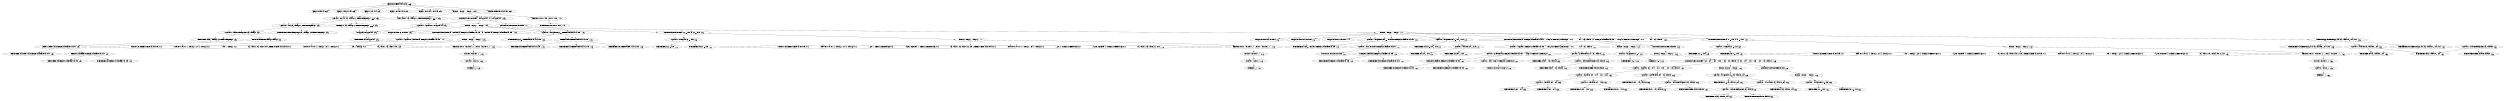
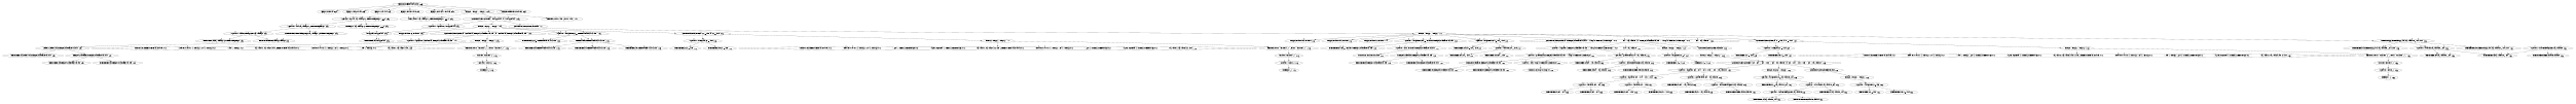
  digraph {
    n1 [label=<(METHOD,TIFFReadRawTile1)<SUB>1089</SUB>>]
    n2 [label=<(PARAM,TIFF *tif)<SUB>1089</SUB>>]
    n3 [label=<(PARAM,uint32_t tile)<SUB>1089</SUB>>]
    n4 [label=<(PARAM,void *buf)<SUB>1089</SUB>>]
    n5 [label=<(PARAM,tmsize_t size)<SUB>1090</SUB>>]
    n6 [label=<(PARAM,const char *module)<SUB>1090</SUB>>]
    n7 [label=<(BLOCK,&lt;empty&gt;,&lt;empty&gt;)<SUB>1091</SUB>>]
    n8 [label=<(METHOD_RETURN,tmsize_t)<SUB>1089</SUB>>]
    n9 [label=<(&lt;operator&gt;.equals,(tif-&gt;tif_flags &amp; TIFF_NOREADRAW) == 0)<SUB>1092</SUB>>]
    n10 [label=<(assert,assert((tif-&gt;tif_flags &amp; TIFF_NOREADRAW) == 0))<SUB>1092</SUB>>]
    n11 [label=<(CONTROL_STRUCTURE,if (!isMapped(tif)),if (!isMapped(tif)))<SUB>1093</SUB>>]
    n12 [label=<(RETURN,return (size);,return (size);)<SUB>1140</SUB>>]
    n13 [label=<(&lt;operator&gt;.logicalNot,!isMapped(tif))<SUB>1093</SUB>>]
    n14 [label=<(BLOCK,&lt;empty&gt;,&lt;empty&gt;)<SUB>1094</SUB>>]
    n15 [label=<(CONTROL_STRUCTURE,else,else)<SUB>1117</SUB>>]
-   n16 [label=<(IDENTIFIER,size,return (size);)<SUB>1140</SUB>>]
    n17 [label=<(&lt;operator&gt;.and,tif-&gt;tif_flags &amp; TIFF_NOREADRAW)<SUB>1092</SUB>>]
    n18 [label=<(LITERAL,0,(tif-&gt;tif_flags &amp; TIFF_NOREADRAW) == 0)<SUB>1092</SUB>>]
    n19 [label=<(&lt;operator&gt;.indirectFieldAccess,tif-&gt;tif_flags)<SUB>1092</SUB>>]
    n20 [label=<(IDENTIFIER,TIFF_NOREADRAW,tif-&gt;tif_flags &amp; TIFF_NOREADRAW)<SUB>1092</SUB>>]
    n21 [label=<(IDENTIFIER,tif,tif-&gt;tif_flags &amp; TIFF_NOREADRAW)<SUB>1092</SUB>>]
    n22 [label=<(FIELD_IDENTIFIER,tif_flags,tif_flags)<SUB>1092</SUB>>]
    n23 [label=<(isMapped,isMapped(tif))<SUB>1093</SUB>>]
    n24 [label=<(LOCAL,tmsize_t cc: tmsize_t)<SUB>1095</SUB>>]
    n25 [label=<(CONTROL_STRUCTURE,if (!SeekOK(tif, TIFFGetStrileOffset(tif, tile))),if (!SeekOK(tif, TIFFGetStrileOffset(tif, tile))))<SUB>1097</SUB>>]
    n26 [label=<(&lt;operator&gt;.assignment,cc = TIFFReadFile(tif, buf, size))<SUB>1105</SUB>>]
    n27 [label=<(CONTROL_STRUCTURE,if (cc != size),if (cc != size))<SUB>1106</SUB>>]
    n28 [label=<(BLOCK,&lt;empty&gt;,&lt;empty&gt;)<SUB>1117</SUB>>]
    n29 [label=<(IDENTIFIER,tif,isMapped(tif))<SUB>1093</SUB>>]
    n30 [label=<(&lt;operator&gt;.logicalNot,!SeekOK(tif, TIFFGetStrileOffset(tif, tile)))<SUB>1097</SUB>>]
    n31 [label=<(BLOCK,&lt;empty&gt;,&lt;empty&gt;)<SUB>1098</SUB>>]
    n32 [label=<(IDENTIFIER,cc,cc = TIFFReadFile(tif, buf, size))<SUB>1105</SUB>>]
    n33 [label=<(TIFFReadFile,TIFFReadFile(tif, buf, size))<SUB>1105</SUB>>]
    n34 [label=<(&lt;operator&gt;.notEquals,cc != size)<SUB>1106</SUB>>]
    n35 [label=<(BLOCK,&lt;empty&gt;,&lt;empty&gt;)<SUB>1107</SUB>>]
    n36 [label=<(SeekOK,SeekOK(tif, TIFFGetStrileOffset(tif, tile)))<SUB>1097</SUB>>]
    n37 [label=<(UNKNOWN,TIFFErrorExtR(tif, module,\012                          &quot;Seek error at row %&quot; PRIu32 &quot;, col %&quot; PRIu32\012                          &quot;, tile %&quot; PRIu32,\012                          tif-&gt;tif_row, tif-&gt;tif_col, tile);,TIFFErrorExtR(tif, module,\012                          &quot;Seek error at row %&quot; PRIu32 &quot;, col %&quot; PRIu32\012                          &quot;, tile %&quot; PRIu32,\012                          tif-&gt;tif_row, tif-&gt;tif_col, tile);)<SUB>1099</SUB>>]
    n38 [label=<(RETURN,return ((tmsize_t)(-1));,return ((tmsize_t)(-1));)<SUB>1103</SUB>>]
    n39 [label=<(IDENTIFIER,tif,SeekOK(tif, TIFFGetStrileOffset(tif, tile)))<SUB>1097</SUB>>]
    n40 [label=<(TIFFGetStrileOffset,TIFFGetStrileOffset(tif, tile))<SUB>1097</SUB>>]
    n41 [label=<(IDENTIFIER,tif,TIFFGetStrileOffset(tif, tile))<SUB>1097</SUB>>]
    n42 [label=<(IDENTIFIER,tile,TIFFGetStrileOffset(tif, tile))<SUB>1097</SUB>>]
    n43 [label=<(tmsize_t,(tmsize_t)(-1))<SUB>1103</SUB>>]
    n44 [label=<(&lt;operator&gt;.minus,-1)<SUB>1103</SUB>>]
    n45 [label=<(LITERAL,1,-1)<SUB>1103</SUB>>]
    n46 [label=<(IDENTIFIER,tif,TIFFReadFile(tif, buf, size))<SUB>1105</SUB>>]
    n47 [label=<(IDENTIFIER,buf,TIFFReadFile(tif, buf, size))<SUB>1105</SUB>>]
    n48 [label=<(IDENTIFIER,size,TIFFReadFile(tif, buf, size))<SUB>1105</SUB>>]
    n49 [label=<(IDENTIFIER,cc,cc != size)<SUB>1106</SUB>>]
    n50 [label=<(IDENTIFIER,size,cc != size)<SUB>1106</SUB>>]
    n51 [label=<(UNKNOWN,TIFFErrorExtR(tif, module,\012                          &quot;Read error at row %&quot; PRIu32 &quot;, col %&quot; PRIu32\012                          &quot;; got %&quot; TIFF_SSIZE_FORMAT\012                          &quot; bytes, expected %&quot; TIFF_SSIZE_FORMAT,\012                          tif-&gt;tif_row, tif-&gt;tif_col, cc, size);,TIFFErrorExtR(tif, module,\012                          &quot;Read error at row %&quot; PRIu32 &quot;, col %&quot; PRIu32\012                          &quot;; got %&quot; TIFF_SSIZE_FORMAT\012                          &quot; bytes, expected %&quot; TIFF_SSIZE_FORMAT,\012                          tif-&gt;tif_row, tif-&gt;tif_col, cc, size);)<SUB>1108</SUB>>]
    n52 [label=<(RETURN,return ((tmsize_t)(-1));,return ((tmsize_t)(-1));)<SUB>1113</SUB>>]
    n53 [label=<(tmsize_t,(tmsize_t)(-1))<SUB>1113</SUB>>]
    n54 [label=<(&lt;operator&gt;.minus,-1)<SUB>1113</SUB>>]
    n55 [label=<(LITERAL,1,-1)<SUB>1113</SUB>>]
    n56 [label=<(LOCAL,tmsize_t ma: tmsize_t)<SUB>1118</SUB>>]
    n57 [label=<(LOCAL,tmsize_t mb: tmsize_t)<SUB>1118</SUB>>]
    n58 [label=<(LOCAL,tmsize_t n: tmsize_t)<SUB>1119</SUB>>]
    n59 [label=<(&lt;operator&gt;.assignment,ma = (tmsize_t)TIFFGetStrileOffset(tif, tile))<SUB>1120</SUB>>]
    n60 [label=<(&lt;operator&gt;.assignment,mb = ma + size)<SUB>1121</SUB>>]
    n61 [label=<(CONTROL_STRUCTURE,if ((TIFFGetStrileOffset(tif, tile) &gt; (uint64_t)TIFF_TMSIZE_T_MAX) ||\012            (ma &gt; tif-&gt;tif_size)),if ((TIFFGetStrileOffset(tif, tile) &gt; (uint64_t)TIFF_TMSIZE_T_MAX) ||\012            (ma &gt; tif-&gt;tif_size)))<SUB>1122</SUB>>]
    n62 [label=<(CONTROL_STRUCTURE,if (n != size),if (n != size))<SUB>1129</SUB>>]
    n63 [label=<(_TIFFmemcpy,_TIFFmemcpy(buf, tif-&gt;tif_base + ma, size))<SUB>1138</SUB>>]
    n64 [label=<(IDENTIFIER,ma,ma = (tmsize_t)TIFFGetStrileOffset(tif, tile))<SUB>1120</SUB>>]
    n65 [label=<(&lt;operator&gt;.cast,(tmsize_t)TIFFGetStrileOffset(tif, tile))<SUB>1100</SUB>>]
    n66 [label=<(IDENTIFIER,mb,mb = ma + size)<SUB>1121</SUB>>]
    n67 [label=<(&lt;operator&gt;.addition,ma + size)<SUB>1121</SUB>>]
    n68 [label=<(&lt;operator&gt;.logicalOr,(TIFFGetStrileOffset(tif, tile) &gt; (uint64_t)TIFF_TMSIZE_T_MAX) ||\012            (ma &gt; tif-&gt;tif_size))<SUB>1122</SUB>>]
    n69 [label=<(BLOCK,&lt;empty&gt;,&lt;empty&gt;)<SUB>1124</SUB>>]
    n70 [label=<(CONTROL_STRUCTURE,else,else)<SUB>1125</SUB>>]
    n71 [label=<(&lt;operator&gt;.notEquals,n != size)<SUB>1129</SUB>>]
    n72 [label=<(BLOCK,&lt;empty&gt;,&lt;empty&gt;)<SUB>1130</SUB>>]
    n73 [label=<(IDENTIFIER,buf,_TIFFmemcpy(buf, tif-&gt;tif_base + ma, size))<SUB>1138</SUB>>]
    n74 [label=<(&lt;operator&gt;.addition,tif-&gt;tif_base + ma)<SUB>1138</SUB>>]
    n75 [label=<(IDENTIFIER,size,_TIFFmemcpy(buf, tif-&gt;tif_base + ma, size))<SUB>1138</SUB>>]
    n76 [label=<(UNKNOWN,tmsize_t,tmsize_t)<SUB>1120</SUB>>]
    n77 [label=<(TIFFGetStrileOffset,TIFFGetStrileOffset(tif, tile))<SUB>1120</SUB>>]
    n78 [label=<(IDENTIFIER,tif,TIFFGetStrileOffset(tif, tile))<SUB>1120</SUB>>]
    n79 [label=<(IDENTIFIER,tile,TIFFGetStrileOffset(tif, tile))<SUB>1120</SUB>>]
    n80 [label=<(IDENTIFIER,ma,ma + size)<SUB>1121</SUB>>]
    n81 [label=<(IDENTIFIER,size,ma + size)<SUB>1121</SUB>>]
    n82 [label=<(&lt;operator&gt;.greaterThan,TIFFGetStrileOffset(tif, tile) &gt; (uint64_t)TIFF_TMSIZE_T_MAX)<SUB>1122</SUB>>]
    n83 [label=<(&lt;operator&gt;.greaterThan,ma &gt; tif-&gt;tif_size)<SUB>1123</SUB>>]
    n84 [label=<(&lt;operator&gt;.assignment,n = 0)<SUB>1124</SUB>>]
    n85 [label=<(BLOCK,&lt;empty&gt;,&lt;empty&gt;)<SUB>1125</SUB>>]
    n86 [label=<(TIFFGetStrileOffset,TIFFGetStrileOffset(tif, tile))<SUB>1122</SUB>>]
    n87 [label=<(&lt;operator&gt;.cast,(uint64_t)TIFF_TMSIZE_T_MAX)<SUB>1122</SUB>>]
    n88 [label=<(IDENTIFIER,ma,ma &gt; tif-&gt;tif_size)<SUB>1123</SUB>>]
    n89 [label=<(&lt;operator&gt;.indirectFieldAccess,tif-&gt;tif_size)<SUB>1123</SUB>>]
    n90 [label=<(IDENTIFIER,tif,TIFFGetStrileOffset(tif, tile))<SUB>1122</SUB>>]
    n91 [label=<(IDENTIFIER,tile,TIFFGetStrileOffset(tif, tile))<SUB>1122</SUB>>]
    n92 [label=<(UNKNOWN,uint64_t,uint64_t)<SUB>1122</SUB>>]
    n93 [label=<(IDENTIFIER,tif,ma &gt; tif-&gt;tif_size)<SUB>1123</SUB>>]
    n94 [label=<(FIELD_IDENTIFIER,tif_size,tif_size)<SUB>1123</SUB>>]
    n95 [label=<(IDENTIFIER,n,n = 0)<SUB>1124</SUB>>]
    n96 [label=<(LITERAL,0,n = 0)<SUB>1124</SUB>>]
    n97 [label=<(CONTROL_STRUCTURE,if ((mb &lt; ma) || (mb &lt; size) || (mb &gt; tif-&gt;tif_size)),if ((mb &lt; ma) || (mb &lt; size) || (mb &gt; tif-&gt;tif_size)))<SUB>1125</SUB>>]
    n98 [label=<(&lt;operator&gt;.logicalOr,(mb &lt; ma) || (mb &lt; size) || (mb &gt; tif-&gt;tif_size))<SUB>1125</SUB>>]
    n99 [label=<(BLOCK,&lt;empty&gt;,&lt;empty&gt;)<SUB>1126</SUB>>]
    n100 [label=<(CONTROL_STRUCTURE,else,else)<SUB>1128</SUB>>]
    n101 [label=<(&lt;operator&gt;.logicalOr,(mb &lt; ma) || (mb &lt; size))<SUB>1125</SUB>>]
    n102 [label=<(&lt;operator&gt;.greaterThan,mb &gt; tif-&gt;tif_size)<SUB>1125</SUB>>]
    n103 [label=<(&lt;operator&gt;.assignment,n = tif-&gt;tif_size - ma)<SUB>1126</SUB>>]
    n104 [label=<(BLOCK,&lt;empty&gt;,&lt;empty&gt;)<SUB>1128</SUB>>]
    n105 [label=<(&lt;operator&gt;.lessThan,mb &lt; ma)<SUB>1125</SUB>>]
    n106 [label=<(&lt;operator&gt;.lessThan,mb &lt; size)<SUB>1125</SUB>>]
    n107 [label=<(IDENTIFIER,mb,mb &gt; tif-&gt;tif_size)<SUB>1125</SUB>>]
    n108 [label=<(&lt;operator&gt;.indirectFieldAccess,tif-&gt;tif_size)<SUB>1125</SUB>>]
    n109 [label=<(IDENTIFIER,mb,mb &lt; ma)<SUB>1125</SUB>>]
    n110 [label=<(IDENTIFIER,ma,mb &lt; ma)<SUB>1125</SUB>>]
    n111 [label=<(IDENTIFIER,mb,mb &lt; size)<SUB>1125</SUB>>]
    n112 [label=<(IDENTIFIER,size,mb &lt; size)<SUB>1125</SUB>>]
    n113 [label=<(IDENTIFIER,tif,mb &gt; tif-&gt;tif_size)<SUB>1125</SUB>>]
    n114 [label=<(FIELD_IDENTIFIER,tif_size,tif_size)<SUB>1125</SUB>>]
    n115 [label=<(IDENTIFIER,n,n = tif-&gt;tif_size - ma)<SUB>1126</SUB>>]
    n116 [label=<(&lt;operator&gt;.subtraction,tif-&gt;tif_size - ma)<SUB>1126</SUB>>]
    n117 [label=<(&lt;operator&gt;.indirectFieldAccess,tif-&gt;tif_size)<SUB>1126</SUB>>]
    n118 [label=<(IDENTIFIER,ma,tif-&gt;tif_size - ma)<SUB>1126</SUB>>]
    n119 [label=<(IDENTIFIER,tif,tif-&gt;tif_size - ma)<SUB>1126</SUB>>]
    n120 [label=<(FIELD_IDENTIFIER,tif_size,tif_size)<SUB>1126</SUB>>]
    n121 [label=<(&lt;operator&gt;.assignment,n = size)<SUB>1128</SUB>>]
    n122 [label=<(IDENTIFIER,n,n = size)<SUB>1126</SUB>>]
    n123 [label=<(IDENTIFIER,size,n = size)<SUB>1128</SUB>>]
    n124 [label=<(IDENTIFIER,n,n != size)<SUB>1129</SUB>>]
    n125 [label=<(IDENTIFIER,size,n != size)<SUB>1129</SUB>>]
    n126 [label=<(UNKNOWN,TIFFErrorExtR(tif, module,\012                          &quot;Read error at row %&quot; PRIu32 &quot;, col %&quot; PRIu32\012                          &quot;, tile %&quot; PRIu32 &quot;; got %&quot; TIFF_SSIZE_FORMAT\012                          &quot; bytes, expected %&quot; TIFF_SSIZE_FORMAT,\012                          tif-&gt;tif_row, tif-&gt;tif_col, tile, n, size);,TIFFErrorExtR(tif, module,\012                          &quot;Read error at row %&quot; PRIu32 &quot;, col %&quot; PRIu32\012                          &quot;, tile %&quot; PRIu32 &quot;; got %&quot; TIFF_SSIZE_FORMAT\012                          &quot; bytes, expected %&quot; TIFF_SSIZE_FORMAT,\012                          tif-&gt;tif_row, tif-&gt;tif_col, tile, n, size);)<SUB>1131</SUB>>]
    n127 [label=<(RETURN,return ((tmsize_t)(-1));,return ((tmsize_t)(-1));)<SUB>1136</SUB>>]
    n128 [label=<(tmsize_t,(tmsize_t)(-1))<SUB>1136</SUB>>]
    n129 [label=<(&lt;operator&gt;.minus,-1)<SUB>1136</SUB>>]
    n130 [label=<(LITERAL,1,-1)<SUB>1136</SUB>>]
    n131 [label=<(IDENTIFIER,ma,tif-&gt;tif_base + ma)<SUB>1138</SUB>>]
    n132 [label=<(IDENTIFIER,tif,tif-&gt;tif_base + ma)<SUB>1138</SUB>>]
    n133 [label=<(&lt;operator&gt;.indirectFieldAccess,tif-&gt;tif_base)<SUB>1138</SUB>>]
    n134 [label=<(FIELD_IDENTIFIER,tif_base,tif_base)<SUB>1138</SUB>>]
    n1 -> n2
    n1 -> n3
    n1 -> n4
    n1 -> n5
    n1 -> n6
    n1 -> n7
    n1 -> n8
    n4 -> n9
    n7 -> n10
    n7 -> n11
    n7 -> n12
    n9 -> n17
    n9 -> n18
    n11 -> n13
    n11 -> n14
    n11 -> n15
-   n12 -> n16
    n13 -> n23
    n14 -> n24
    n14 -> n25
    n14 -> n26
    n14 -> n27
    n15 -> n28
    n17 -> n19
    n17 -> n20
    n19 -> n21
    n19 -> n22
    n23 -> n29
    n25 -> n30
    n25 -> n31
    n26 -> n32
    n26 -> n33
    n27 -> n34
    n27 -> n35
    n28 -> n56
    n28 -> n57
    n28 -> n58
    n28 -> n59
    n28 -> n60
    n28 -> n61
    n28 -> n62
    n28 -> n63
    n30 -> n36
    n31 -> n37
    n31 -> n38
    n33 -> n46
    n33 -> n47
    n33 -> n48
    n34 -> n49
    n34 -> n50
    n35 -> n51
    n35 -> n52
    n36 -> n39
    n36 -> n40
    n38 -> n43
    n40 -> n41
    n40 -> n42
    n43 -> n44
    n44 -> n45
    n52 -> n53
    n53 -> n54
    n54 -> n55
    n59 -> n64
    n59 -> n65
    n60 -> n66
    n60 -> n67
    n61 -> n68
    n61 -> n69
    n61 -> n70
    n62 -> n71
    n62 -> n72
    n63 -> n73
    n63 -> n74
    n63 -> n75
    n65 -> n76
    n65 -> n77
    n67 -> n80
    n67 -> n81
    n68 -> n82
    n68 -> n83
    n69 -> n84
    n70 -> n85
    n71 -> n124
    n71 -> n125
    n72 -> n126
    n72 -> n127
    n74 -> n131
    n74 -> n132
    n77 -> n78
    n77 -> n79
    n82 -> n86
    n82 -> n87
    n83 -> n88
    n83 -> n89
    n84 -> n95
    n84 -> n96
    n85 -> n97
    n86 -> n90
    n86 -> n91
    n87 -> n92
    n89 -> n93
    n89 -> n94
    n97 -> n98
    n97 -> n99
    n97 -> n100
    n98 -> n101
    n98 -> n102
    n99 -> n103
    n100 -> n104
    n101 -> n105
    n101 -> n106
    n102 -> n107
    n102 -> n108
    n103 -> n115
    n103 -> n116
    n104 -> n121
    n105 -> n109
    n105 -> n110
    n106 -> n111
    n106 -> n112
    n108 -> n113
    n108 -> n114
    n116 -> n117
    n116 -> n118
    n117 -> n119
    n117 -> n120
    n121 -> n122
    n121 -> n123
    n127 -> n128
    n128 -> n129
    n129 -> n130
    n133 -> n132
    n133 -> n134
  }
